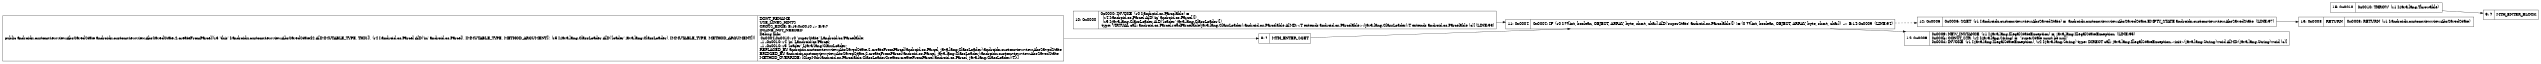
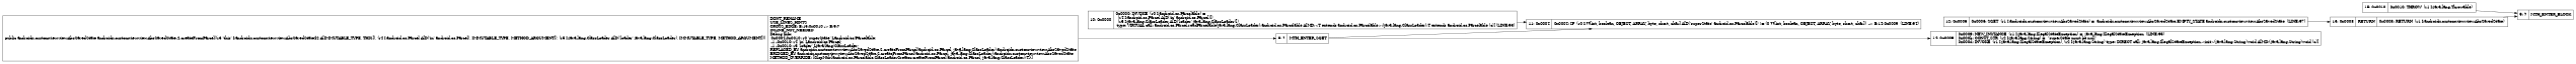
  digraph {
    rankdir=LR
    node [shape=record]
    n1 [label="{8\:\ ?|MTH_ENTER_SGET\l}"]
    n2 [label="{11\:\ 0x0004|0x0004: IF  (r0 I:??[int, boolean, OBJECT, ARRAY, byte, short, char] A[D('superState' android.os.Parcelable)]) != (0 ??[int, boolean, OBJECT, ARRAY, byte, short, char])  \-\> B:14:0x0009  (LINE:94)\l}"]
    n3 [label="{10\:\ 0x0000|0x0000: INVOKE  (r0 I:android.os.Parcelable) = \l  (r4 I:android.os.Parcel A[D('in' android.os.Parcel)])\l  (r5 I:java.lang.ClassLoader A[D('loader' java.lang.ClassLoader)])\l type: VIRTUAL call: android.os.Parcel.readParcelable(java.lang.ClassLoader):android.os.Parcelable A[MD:\<T extends android.os.Parcelable\>:(java.lang.ClassLoader):T extends android.os.Parcelable (c)] (LINE:93)\l}"]
    n4 [label="{12\:\ 0x0006|0x0006: SGET  (r1 I:androidx.customview.view.AbsSavedState) =  androidx.customview.view.AbsSavedState.EMPTY_STATE androidx.customview.view.AbsSavedState  (LINE:97)\l}"]
    n5 [label="{14\:\ 0x0009|0x0009: NEW_INSTANCE  (r1 I:java.lang.IllegalStateException) =  java.lang.IllegalStateException  (LINE:95)\l0x000b: CONST_STR  (r2 I:java.lang.String) =  \"superState must be null\" \l0x000d: INVOKE  (r1 I:java.lang.IllegalStateException), (r2 I:java.lang.String) type: DIRECT call: java.lang.IllegalStateException.\<init\>(java.lang.String):void A[MD:(java.lang.String):void (c)]\l}"]
    n6 [label="{13\:\ 0x0008|RETURN\l|0x0008: RETURN  (r1 I:androidx.customview.view.AbsSavedState) \l}"]
    n7 [label="{9\:\ ?|MTH_ENTER_BLOCK\l}"]
    n8 [label="{15\:\ 0x0010|0x0010: THROW  (r1 I:java.lang.Throwable) \l}"]
    n9 [label="{public androidx.customview.view.AbsSavedState androidx.customview.view.AbsSavedState.2.createFromParcel((r3 'this' I:androidx.customview.view.AbsSavedState$2 A[IMMUTABLE_TYPE, THIS]), (r4 I:android.os.Parcel A[D('in' android.os.Parcel), IMMUTABLE_TYPE, METHOD_ARGUMENT]), (r5 I:java.lang.ClassLoader A[D('loader' java.lang.ClassLoader), IMMUTABLE_TYPE, METHOD_ARGUMENT]))  | DONT_RENAME\lUSE_LINES_HINTS\lCROSS_EDGE: B:15:0x0010 \-\> B:9:?\lINLINE_NOT_NEEDED\lDebug Info:\l  0x0004\-0x0010: r0 'superState' Landroid\/os\/Parcelable;\l  \-1 \-0x0010: r4 'in' Landroid\/os\/Parcel;\l  \-1 \-0x0010: r5 'loader' Ljava\/lang\/ClassLoader;\lREPLACED_BY: androidx.customview.view.AbsSavedState.2.createFromParcel(android.os.Parcel, java.lang.ClassLoader):androidx.customview.view.AbsSavedState\lBRIDGED_BY: androidx.customview.view.AbsSavedState.2.createFromParcel(android.os.Parcel, java.lang.ClassLoader):androidx.customview.view.AbsSavedState\lMETHOD_OVERRIDE: [ClspMth\{android.os.Parcelable.ClassLoaderCreator.createFromParcel(android.os.Parcel, java.lang.ClassLoader):T\}]\l}"]
    n1 -> n2
-   n2 -> n4 [style=dashed]
-   n2 -> n5
+   n1 -> n5
    n3 -> n2
    n4 -> n6
+   n6 -> n7
    n8 -> n7
    n9 -> n1
  }
